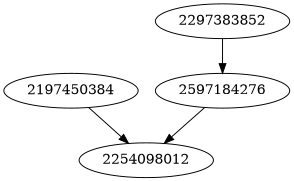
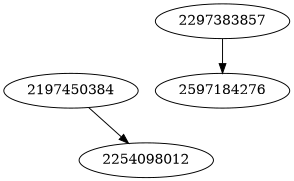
  strict digraph {
    2197450384
    2254098012
-   2297383857 [label=2297383852]
+   2297383857
    2597184276
    2197450384 -> 2254098012
    2297383857 -> 2597184276
-   2597184276 -> 2254098012
  }
